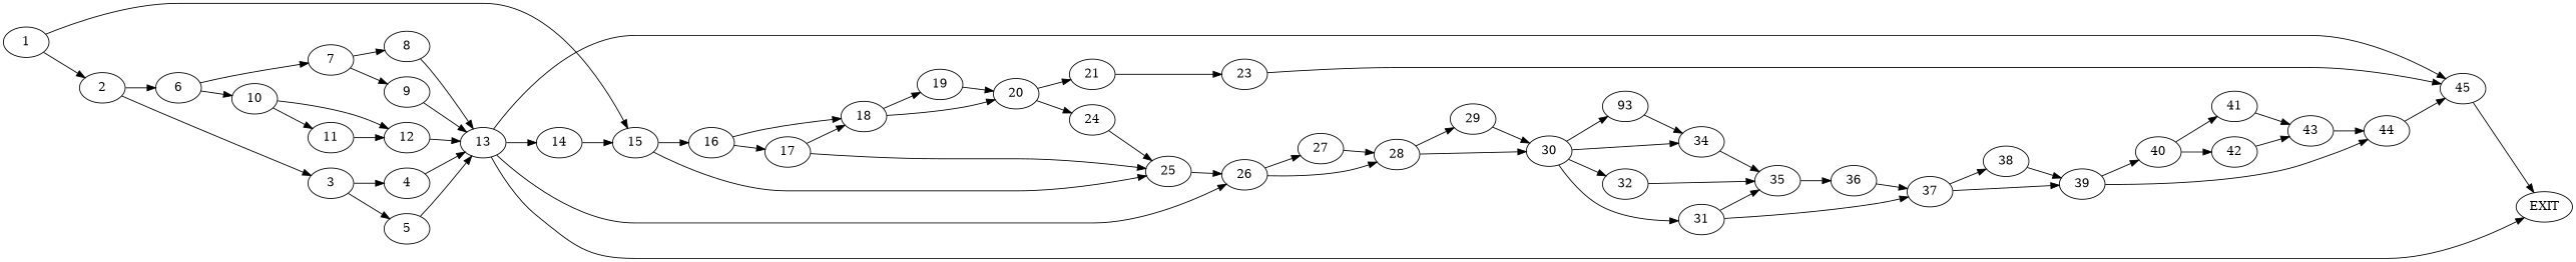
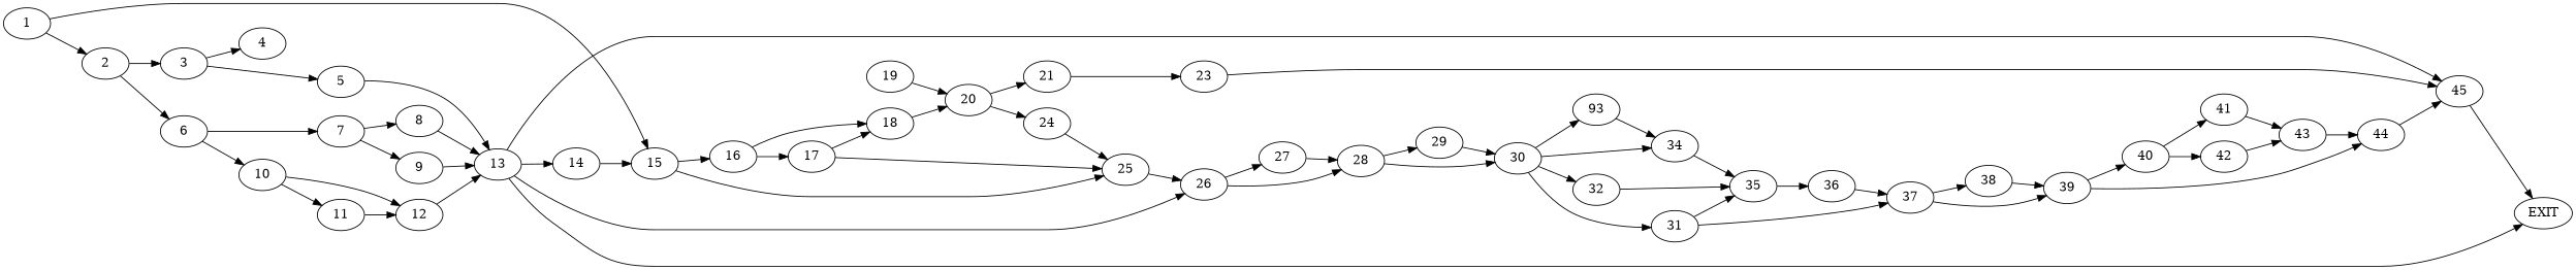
  digraph {
    rankdir=LR
    1
    15
    2
    16
    25
    3
    6
    4
    5
    7
    10
    13
    14
    26
    45
    n16 [label=EXIT]
    8
    9
    11
    12
    27
    28
    17
    18
    19
    20
    21
    24
    23
    29
    30
    31
    32
    n34 [label=93]
    34
    35
    37
    36
    38
    39
    40
    44
    41
    42
    43
    1 -> 15
    1 -> 2
    15 -> 16
    15 -> 25
    2 -> 3
    2 -> 6
    16 -> 17
    16 -> 18
    25 -> 26
    3 -> 4
    3 -> 5
    6 -> 7
    6 -> 10
-   4 -> 13
    5 -> 13
    7 -> 8
    7 -> 9
    10 -> 11
    10 -> 12
    13 -> 14
    13 -> 26 [tailport=s2]
    13 -> 45 [tailport=s3]
    13 -> n16
    14 -> 15
    26 -> 27
    26 -> 28
    45 -> n16
    8 -> 13
    9 -> 13
    11 -> 12
    12 -> 13
    27 -> 28
    28 -> 29
    28 -> 30
    17 -> 25
    17 -> 18
-   18 -> 19
    18 -> 20
    19 -> 20
    20 -> 21
    20 -> 24
    21 -> 23
    24 -> 25
    23 -> 45
    29 -> 30
    30 -> 31
    30 -> 32 [tailport=s2]
    30 -> n34 [tailport=s3]
    30 -> 34
    31 -> 35
    31 -> 37
    32 -> 35
    n34 -> 34
    34 -> 35
    35 -> 36
    37 -> 38
    37 -> 39
    36 -> 37
    38 -> 39
    39 -> 40
    39 -> 44
    40 -> 41
    40 -> 42
    44 -> 45
    41 -> 43
    42 -> 43
    43 -> 44
  }
